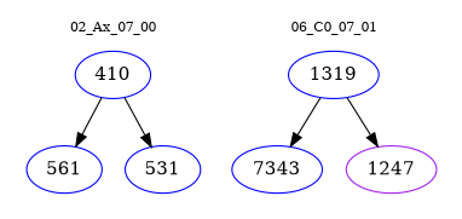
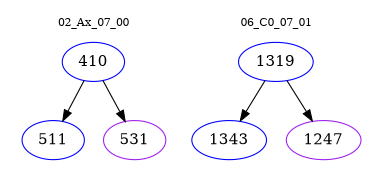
  digraph {
    node [color=blue]
    edge [color=black]
    n1 [label=410]
-   n2 [label=561]
-   n3 [label=531]
+   n2 [label=511]
+   n3 [color=purple label=531]
    n4 [label=1319]
-   n5 [label=7343]
+   n5 [label=1343]
    n6 [color=purple label=1247]
    subgraph cluster_1 {
      color=white
      fontsize=10
      label="02_Ax_07_00"
      n1
      n2
      n3
    }
    subgraph cluster_2 {
      color=white
      fontsize=10
      label="06_C0_07_01"
      n4
      n5
      n6
    }
    n1 -> n2
    n1 -> n3
    n4 -> n5
    n4 -> n6
  }
